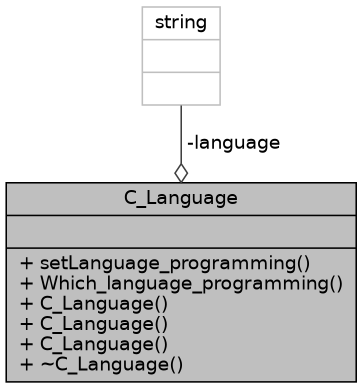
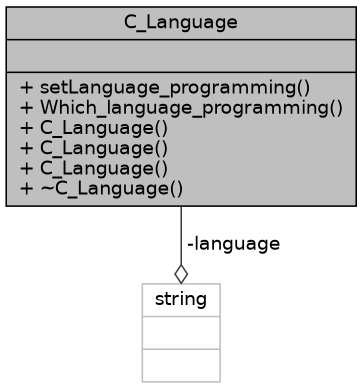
  digraph {
    node [fontname=Helvetica fontsize=12 shape=record style=filled]
    n1 [color=black fillcolor=grey75 fontcolor=black height=0.2 label="{C_Language\n||+ setLanguage_programming()\l+ Which_language_programming()\l+ C_Language()\l+ C_Language()\l+ C_Language()\l+ ~C_Language()\l}" width=0.4]
    n2 [color=grey75 fillcolor=white height=0.2 label="{string\n||}" width=0.4]
-   n2 -> n1 [arrowhead=odiamond color=grey25 fontname=Helvetica fontsize=12 label=" -language" labelfontname=Helvetica labelfontsize=12 style=solid]
+   n1 -> n2 [arrowhead=odiamond color=grey25 fontname=Helvetica fontsize=12 label=" -language" labelfontname=Helvetica labelfontsize=12 style=solid]
  }
